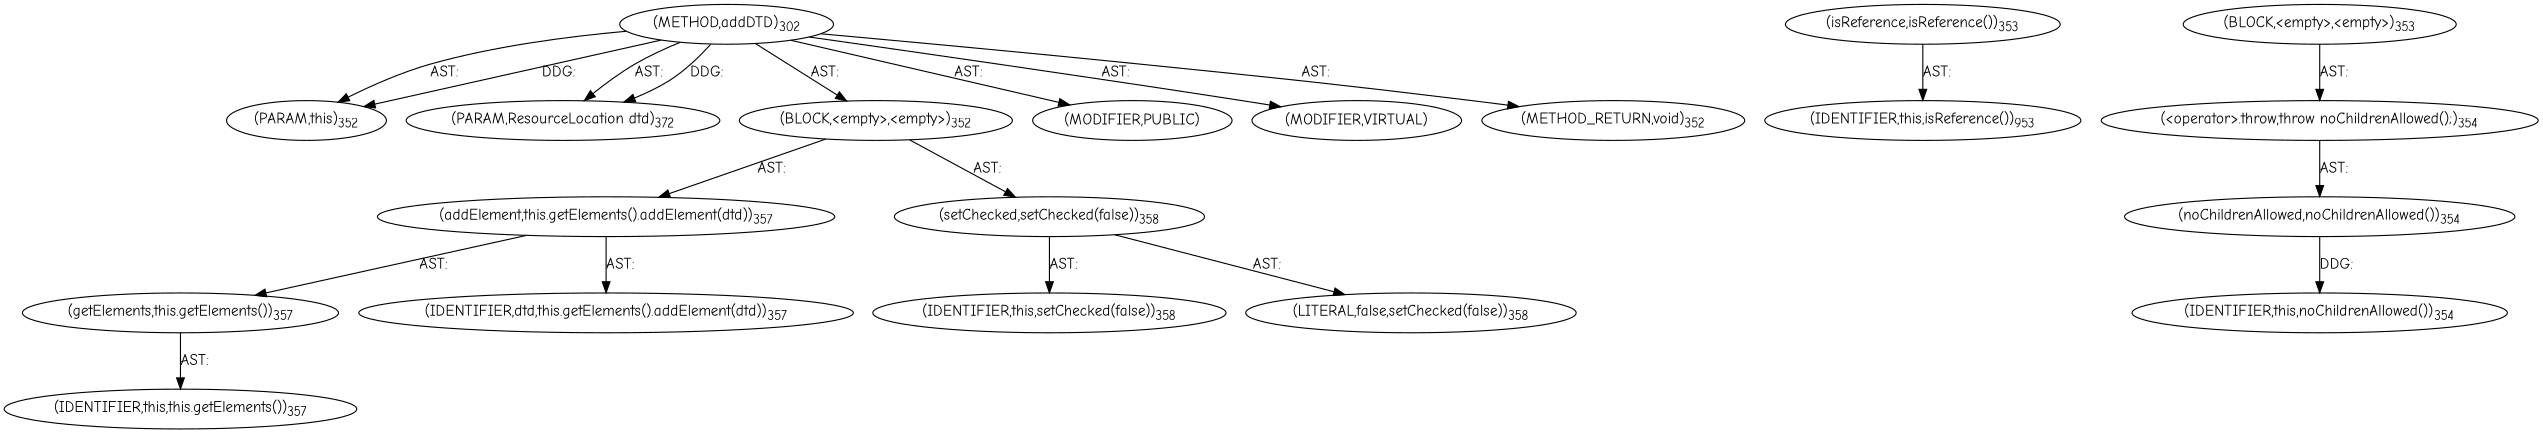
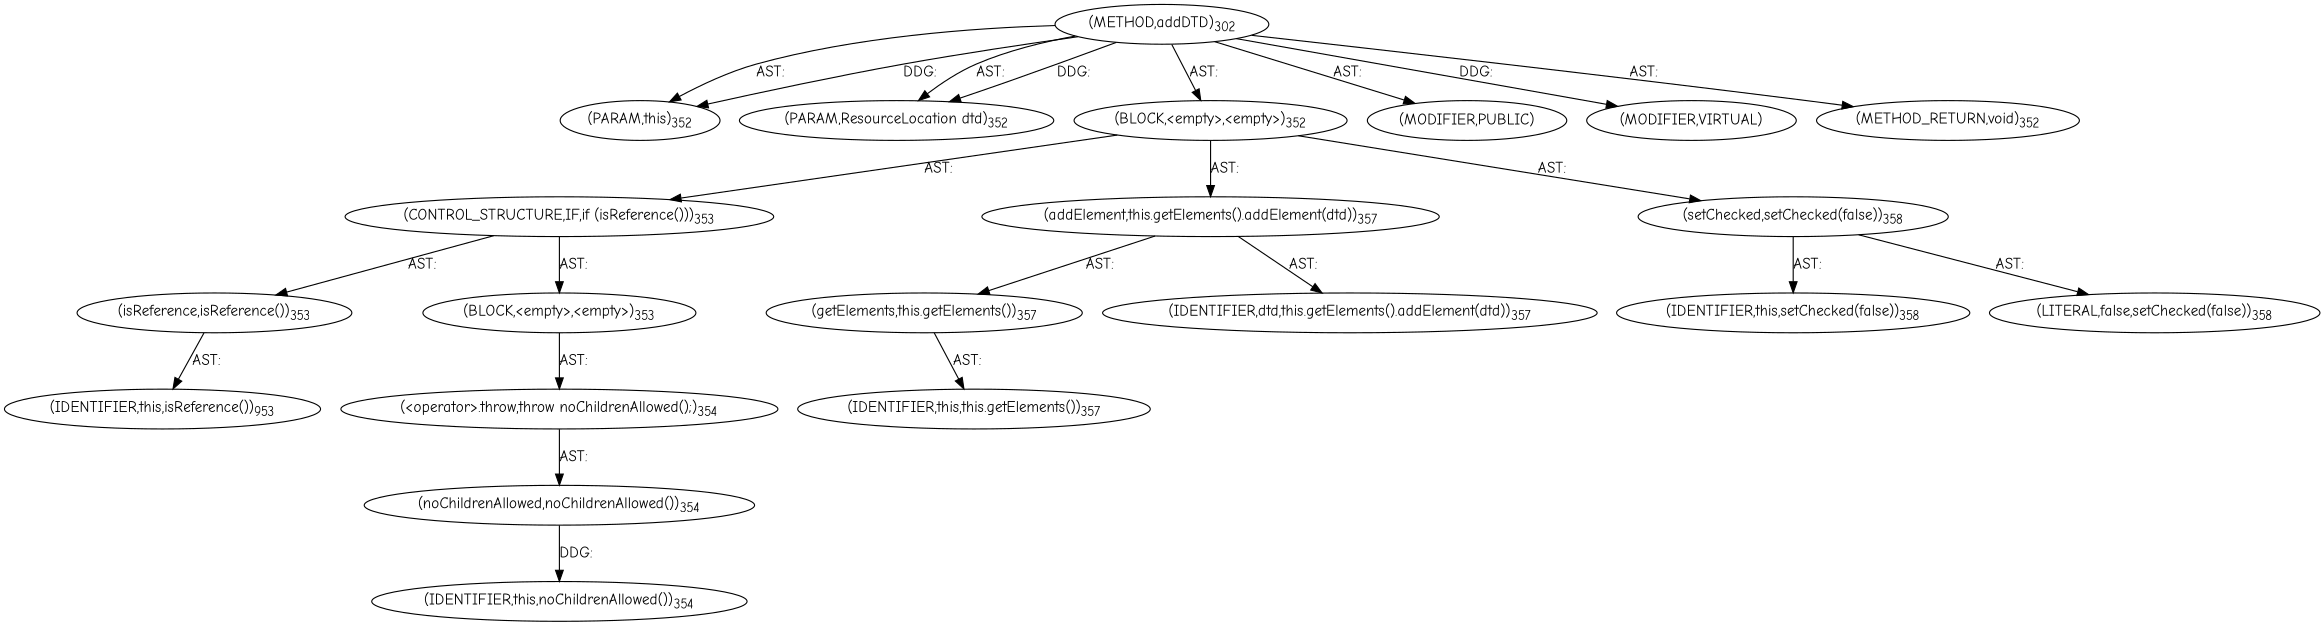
  digraph {
    fontname="Comic Neue"
    node [fontname="Comic Neue"]
    edge [fontname="Comic Neue"]
    n1 [label=<(METHOD,addDTD)<SUB>302</SUB>>]
    n2 [label=<(PARAM,this)<SUB>352</SUB>>]
-   n3 [label=<(PARAM,ResourceLocation dtd)<SUB>372</SUB>>]
+   n3 [label=<(PARAM,ResourceLocation dtd)<SUB>352</SUB>>]
    n4 [label=<(BLOCK,&lt;empty&gt;,&lt;empty&gt;)<SUB>352</SUB>>]
    n5 [label=<(MODIFIER,PUBLIC)>]
    n6 [label=<(MODIFIER,VIRTUAL)>]
    n7 [label=<(METHOD_RETURN,void)<SUB>352</SUB>>]
+   n8 [label=<(CONTROL_STRUCTURE,IF,if (isReference()))<SUB>353</SUB>>]
    n9 [label=<(addElement,this.getElements().addElement(dtd))<SUB>357</SUB>>]
    n10 [label=<(setChecked,setChecked(false))<SUB>358</SUB>>]
    n11 [label=<(isReference,isReference())<SUB>353</SUB>>]
    n12 [label=<(BLOCK,&lt;empty&gt;,&lt;empty&gt;)<SUB>353</SUB>>]
    n13 [label=<(getElements,this.getElements())<SUB>357</SUB>>]
    n14 [label=<(IDENTIFIER,dtd,this.getElements().addElement(dtd))<SUB>357</SUB>>]
    n15 [label=<(IDENTIFIER,this,setChecked(false))<SUB>358</SUB>>]
    n16 [label=<(LITERAL,false,setChecked(false))<SUB>358</SUB>>]
    n17 [label=<(IDENTIFIER,this,isReference())<SUB>953</SUB>>]
    n18 [label=<(&lt;operator&gt;.throw,throw noChildrenAllowed();)<SUB>354</SUB>>]
    n19 [label=<(noChildrenAllowed,noChildrenAllowed())<SUB>354</SUB>>]
    n20 [label=<(IDENTIFIER,this,noChildrenAllowed())<SUB>354</SUB>>]
    n21 [label=<(IDENTIFIER,this,this.getElements())<SUB>357</SUB>>]
    n1 -> n2 [label="AST: "]
    n1 -> n2 [label="DDG: "]
    n1 -> n3 [label="AST: "]
    n1 -> n3 [label="DDG: "]
    n1 -> n4 [label="AST: "]
    n1 -> n5 [label="AST: "]
-   n1 -> n6 [label="AST: "]
+   n1 -> n6 [label="DDG: "]
    n1 -> n7 [label="AST: "]
+   n4 -> n8 [label="AST: "]
    n4 -> n9 [label="AST: "]
    n4 -> n10 [label="AST: "]
+   n8 -> n11 [label="AST: "]
+   n8 -> n12 [label="AST: "]
    n9 -> n13 [label="AST: "]
    n9 -> n14 [label="AST: "]
    n10 -> n15 [label="AST: "]
    n10 -> n16 [label="AST: "]
    n11 -> n17 [label="AST: "]
    n12 -> n18 [label="AST: "]
    n13 -> n21 [label="AST: "]
    n18 -> n19 [label="AST: "]
    n19 -> n20 [label="DDG: "]
  }
